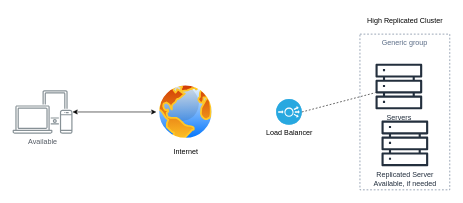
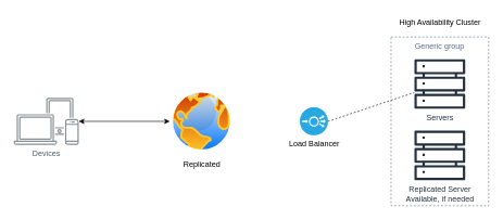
  <mxCell id="0" />
  <mxCell id="1" parent="0" />
- <mxCell id="2" value="Available" style="sketch=0;outlineConnect=0;gradientColor=none;fontColor=#545B64;strokeColor=none;fillColor=#879196;dashed=0;verticalLabelPosition=bottom;verticalAlign=top;align=center;html=1;fontSize=12;fontStyle=0;aspect=fixed;shape=mxgraph.aws4.illustration_devices;pointerEvents=1" vertex="1" parent="1"><mxGeometry x="20" y="150" width="100" height="73" as="geometry" /></mxCell>
- <mxCell id="3" value="Internet" style="image;aspect=fixed;perimeter=ellipsePerimeter;html=1;align=center;shadow=0;dashed=0;spacingTop=3;image=img/lib/active_directory/internet_globe.svg;" vertex="1" parent="1"><mxGeometry x="260" y="137.5" width="98" height="98" as="geometry" /></mxCell>
+ <mxCell id="2" value="Devices" style="sketch=0;outlineConnect=0;gradientColor=none;fontColor=#545B64;strokeColor=none;fillColor=#879196;dashed=0;verticalLabelPosition=bottom;verticalAlign=top;align=center;html=1;fontSize=12;fontStyle=0;aspect=fixed;shape=mxgraph.aws4.illustration_devices;pointerEvents=1" vertex="1" parent="1"><mxGeometry x="20" y="150" width="100" height="73" as="geometry" /></mxCell>
+ <mxCell id="3" value="Replicated" style="image;aspect=fixed;perimeter=ellipsePerimeter;html=1;align=center;shadow=0;dashed=0;spacingTop=3;image=img/lib/active_directory/internet_globe.svg;" vertex="1" parent="1"><mxGeometry x="260" y="137.5" width="98" height="98" as="geometry" /></mxCell>
  <mxCell id="4" value="Load Balancer" style="fillColor=#28A8E0;verticalLabelPosition=bottom;sketch=0;html=1;strokeColor=#ffffff;verticalAlign=top;align=center;points=[[0.145,0.145,0],[0.5,0,0],[0.855,0.145,0],[1,0.5,0],[0.855,0.855,0],[0.5,1,0],[0.145,0.855,0],[0,0.5,0]];pointerEvents=1;shape=mxgraph.cisco_safe.compositeIcon;bgIcon=ellipse;resIcon=mxgraph.cisco_safe.capability.load_balancer;" vertex="1" parent="1"><mxGeometry x="460" y="165" width="43" height="43" as="geometry" /></mxCell>
  <mxCell id="5" value="Generic group" style="fillColor=none;strokeColor=#5A6C86;dashed=1;verticalAlign=top;fontStyle=0;fontColor=#5A6C86;whiteSpace=wrap;html=1;" vertex="1" parent="1"><mxGeometry x="600" y="56.5" width="150" height="260" as="geometry" /></mxCell>
- <mxCell id="6" value="Servers" style="sketch=0;outlineConnect=0;fontColor=#232F3E;gradientColor=none;fillColor=#232F3D;strokeColor=none;dashed=0;verticalLabelPosition=bottom;verticalAlign=top;align=center;html=1;fontSize=12;fontStyle=0;aspect=fixed;pointerEvents=1;shape=mxgraph.aws4.servers;" vertex="1" parent="1"><mxGeometry x="626" y="105" width="78" height="78" as="geometry" /></mxCell>
+ <mxCell id="6" value="Servers" style="sketch=0;outlineConnect=0;fontColor=#232F3E;gradientColor=none;fillColor=#232F3D;strokeColor=none;dashed=0;verticalLabelPosition=bottom;verticalAlign=top;align=center;html=1;fontSize=12;fontStyle=0;aspect=fixed;pointerEvents=1;shape=mxgraph.aws4.servers;" vertex="1" parent="1"><mxGeometry x="636" y="90" width="78" height="78" as="geometry" /></mxCell>
  <mxCell id="7" value="Replicated Server&lt;br&gt;Available, if needed" style="sketch=0;outlineConnect=0;fontColor=#232F3E;gradientColor=none;fillColor=#232F3D;strokeColor=none;dashed=0;verticalLabelPosition=bottom;verticalAlign=top;align=center;html=1;fontSize=12;fontStyle=0;aspect=fixed;pointerEvents=1;shape=mxgraph.aws4.servers;" vertex="1" parent="1"><mxGeometry x="636" y="200" width="78" height="78" as="geometry" /></mxCell>
  <mxCell id="8" value="" style="endArrow=classic;startArrow=classic;html=1;rounded=0;entryX=0;entryY=0.5;entryDx=0;entryDy=0;" edge="1" parent="1" source="2" target="3"><mxGeometry width="50" height="50" relative="1" as="geometry"><mxPoint x="40" y="370" as="sourcePoint" /><mxPoint x="90" y="320" as="targetPoint" /></mxGeometry></mxCell>
  <mxCell id="9" value="" style="endArrow=none;dashed=1;html=1;rounded=0;exitX=1;exitY=0.5;exitDx=0;exitDy=0;exitPerimeter=0;" edge="1" parent="1" source="4" target="6"><mxGeometry width="50" height="50" relative="1" as="geometry"><mxPoint x="570" y="180" as="sourcePoint" /><mxPoint x="620" y="130" as="targetPoint" /></mxGeometry></mxCell>
- <mxCell id="10" value="High Replicated Cluster" style="text;html=1;align=center;verticalAlign=middle;resizable=0;points=[];autosize=1;strokeColor=none;fillColor=none;" vertex="1" parent="1"><mxGeometry x="600" y="20" width="150" height="30" as="geometry" /></mxCell>
+ <mxCell id="10" value="High Availability Cluster" style="text;html=1;align=center;verticalAlign=middle;resizable=0;points=[];autosize=1;strokeColor=none;fillColor=none;" vertex="1" parent="1"><mxGeometry x="600" y="20" width="150" height="30" as="geometry" /></mxCell>
